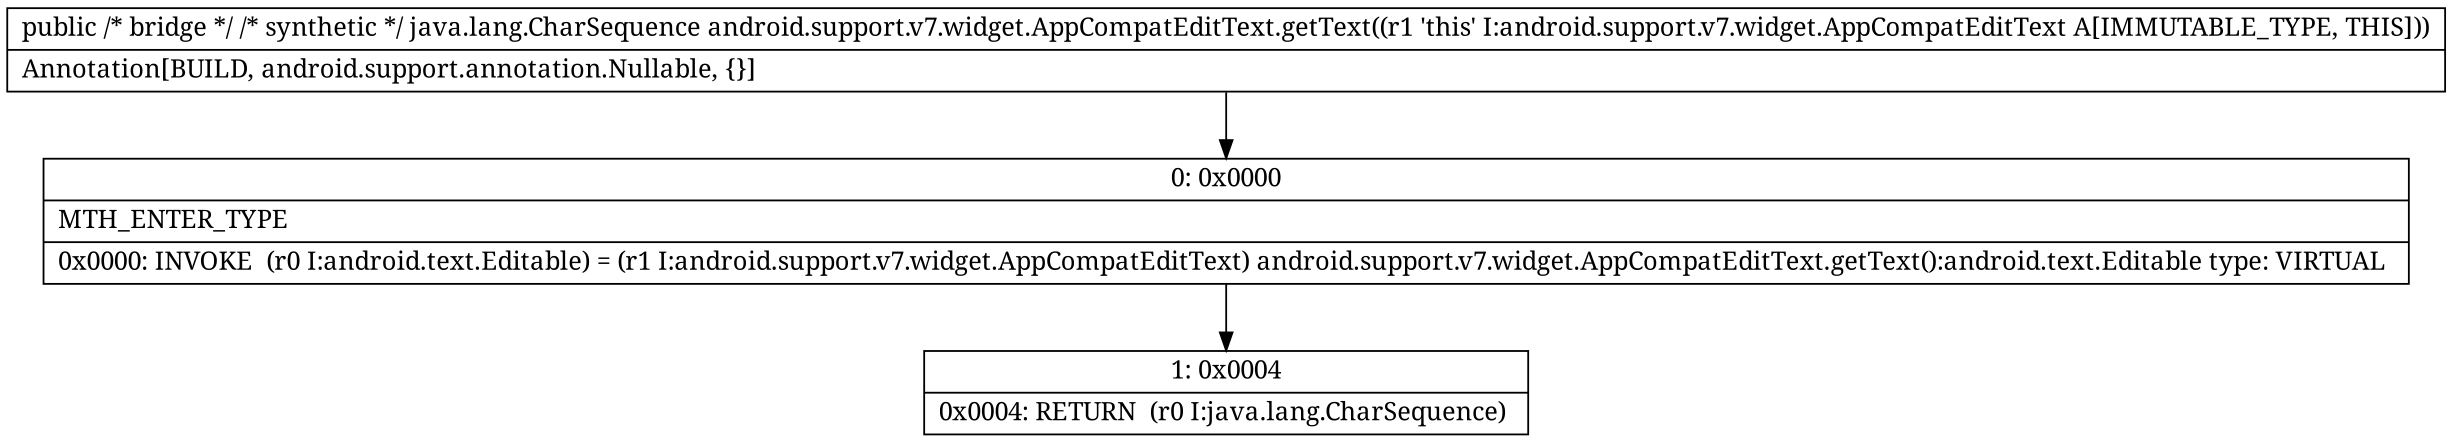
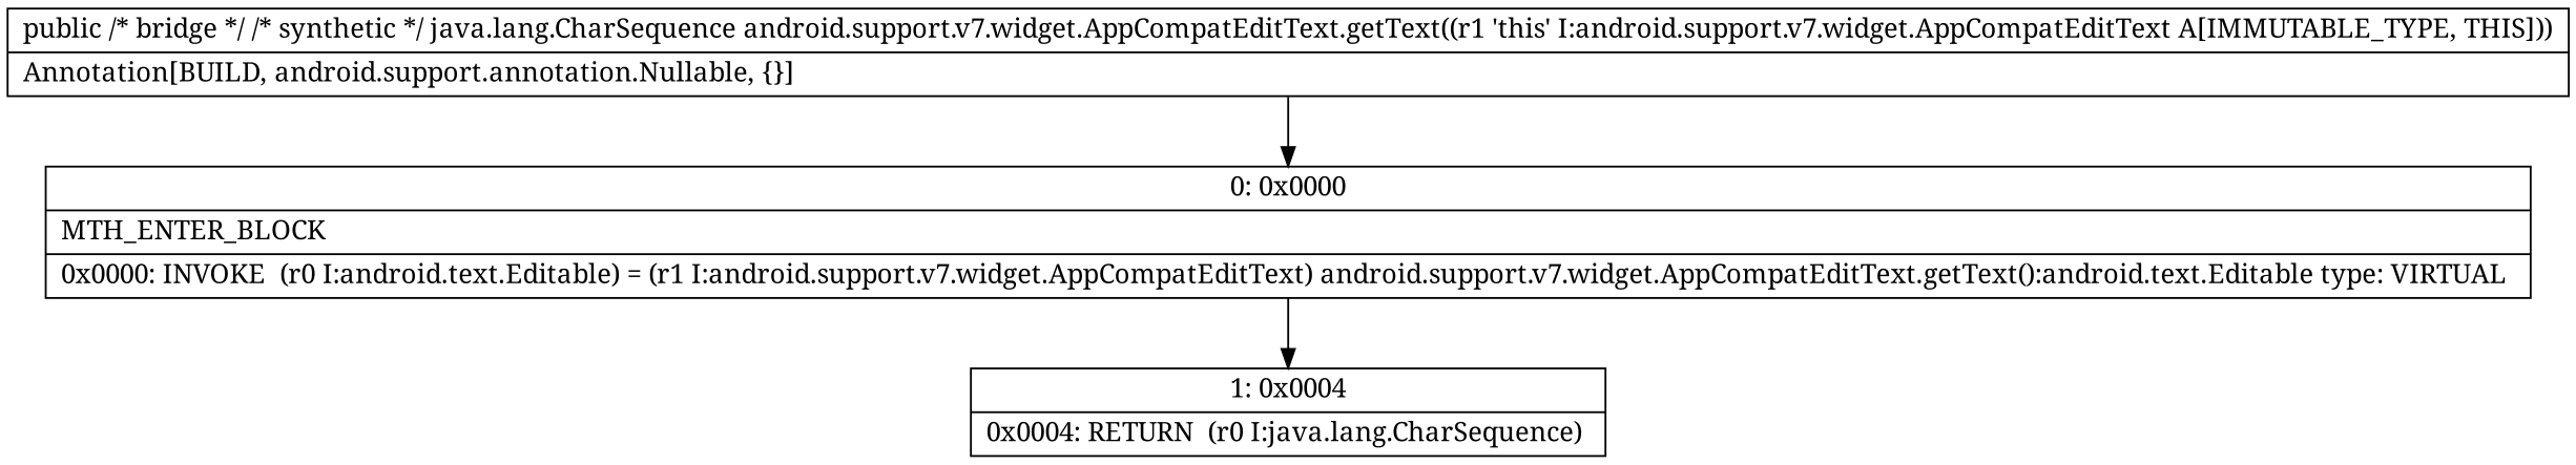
  digraph {
    fontname="Noto Serif"
    node [shape=record fontname="Noto Serif"]
    edge [fontname="Noto Serif"]
-   n1 [label="{0\:\ 0x0000|MTH_ENTER_TYPE\l|0x0000: INVOKE  (r0 I:android.text.Editable) = (r1 I:android.support.v7.widget.AppCompatEditText) android.support.v7.widget.AppCompatEditText.getText():android.text.Editable type: VIRTUAL \l}"]
+   n1 [label="{0\:\ 0x0000|MTH_ENTER_BLOCK\l|0x0000: INVOKE  (r0 I:android.text.Editable) = (r1 I:android.support.v7.widget.AppCompatEditText) android.support.v7.widget.AppCompatEditText.getText():android.text.Editable type: VIRTUAL \l}"]
    n2 [label="{1\:\ 0x0004|0x0004: RETURN  (r0 I:java.lang.CharSequence) \l}"]
    n3 [label="{public \/* bridge *\/ \/* synthetic *\/ java.lang.CharSequence android.support.v7.widget.AppCompatEditText.getText((r1 'this' I:android.support.v7.widget.AppCompatEditText A[IMMUTABLE_TYPE, THIS]))  | Annotation[BUILD, android.support.annotation.Nullable, \{\}]\l}"]
    n1 -> n2
    n3 -> n1
  }
